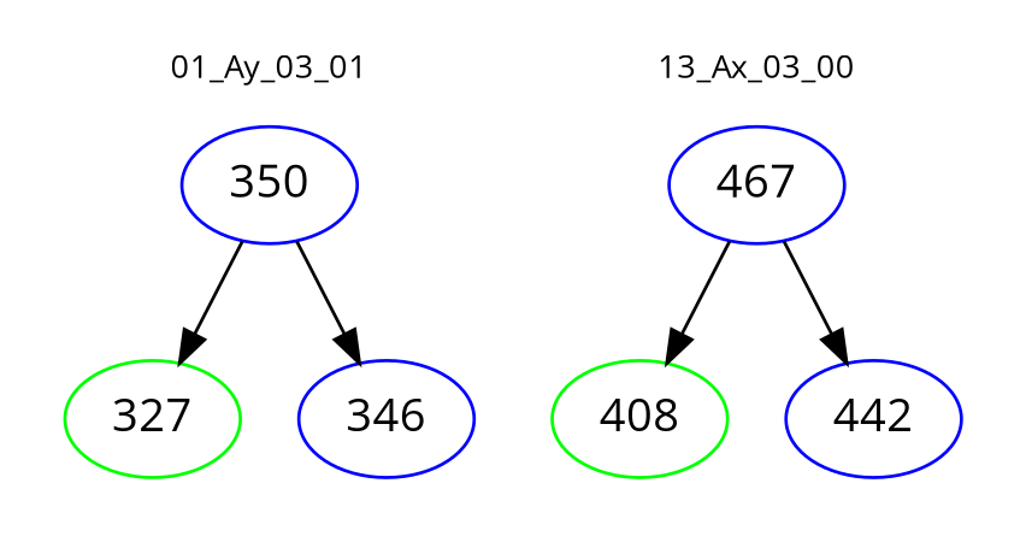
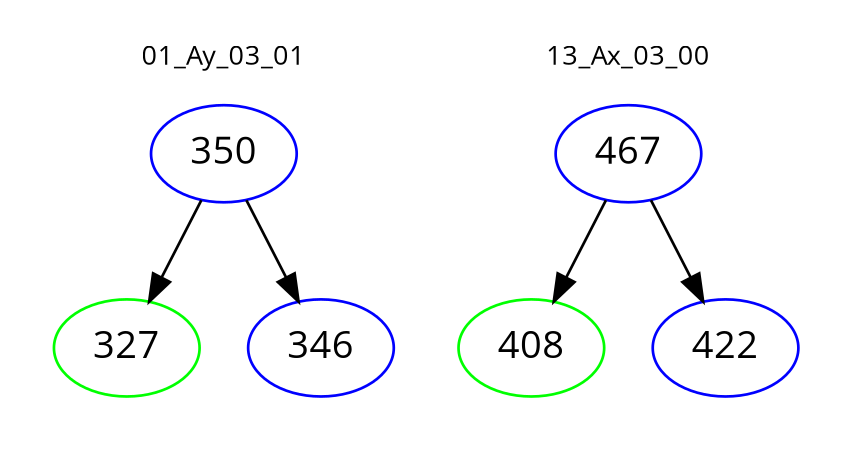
  digraph {
    fontname="Open Sans"
    node [color=blue fontname="Open Sans"]
    edge [color=black fontname="Open Sans"]
    n1 [label=350]
    n2 [color=green label=327]
    n3 [label=346]
    n4 [label=467]
    n5 [color=green label=408]
-   n6 [label=442]
+   n6 [label=422]
    subgraph cluster_1 {
      color=white
      fontsize=10
      label="01_Ay_03_01"
      n1
      n2
      n3
    }
    subgraph cluster_2 {
      color=white
      fontsize=10
      label="13_Ax_03_00"
      n4
      n5
      n6
    }
    n1 -> n2
    n1 -> n3
    n4 -> n5
    n4 -> n6
  }
